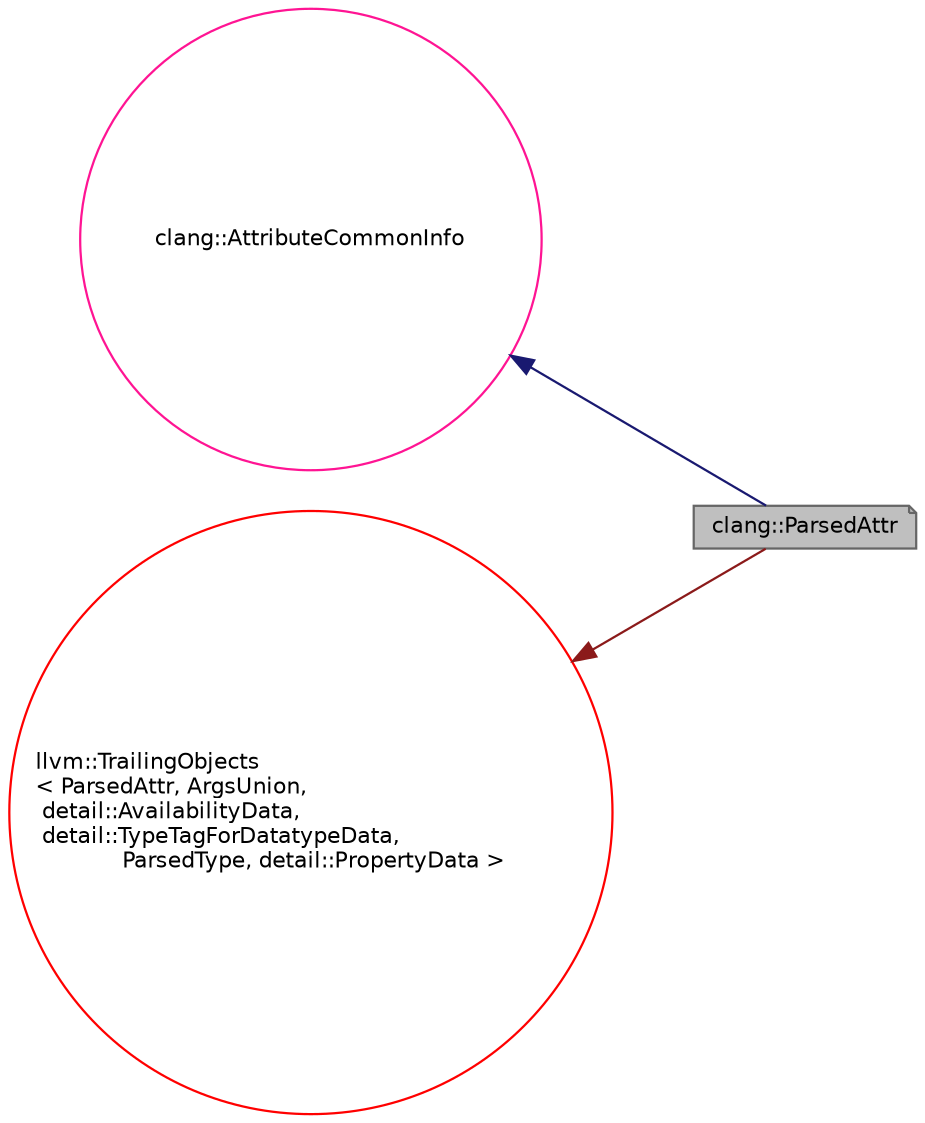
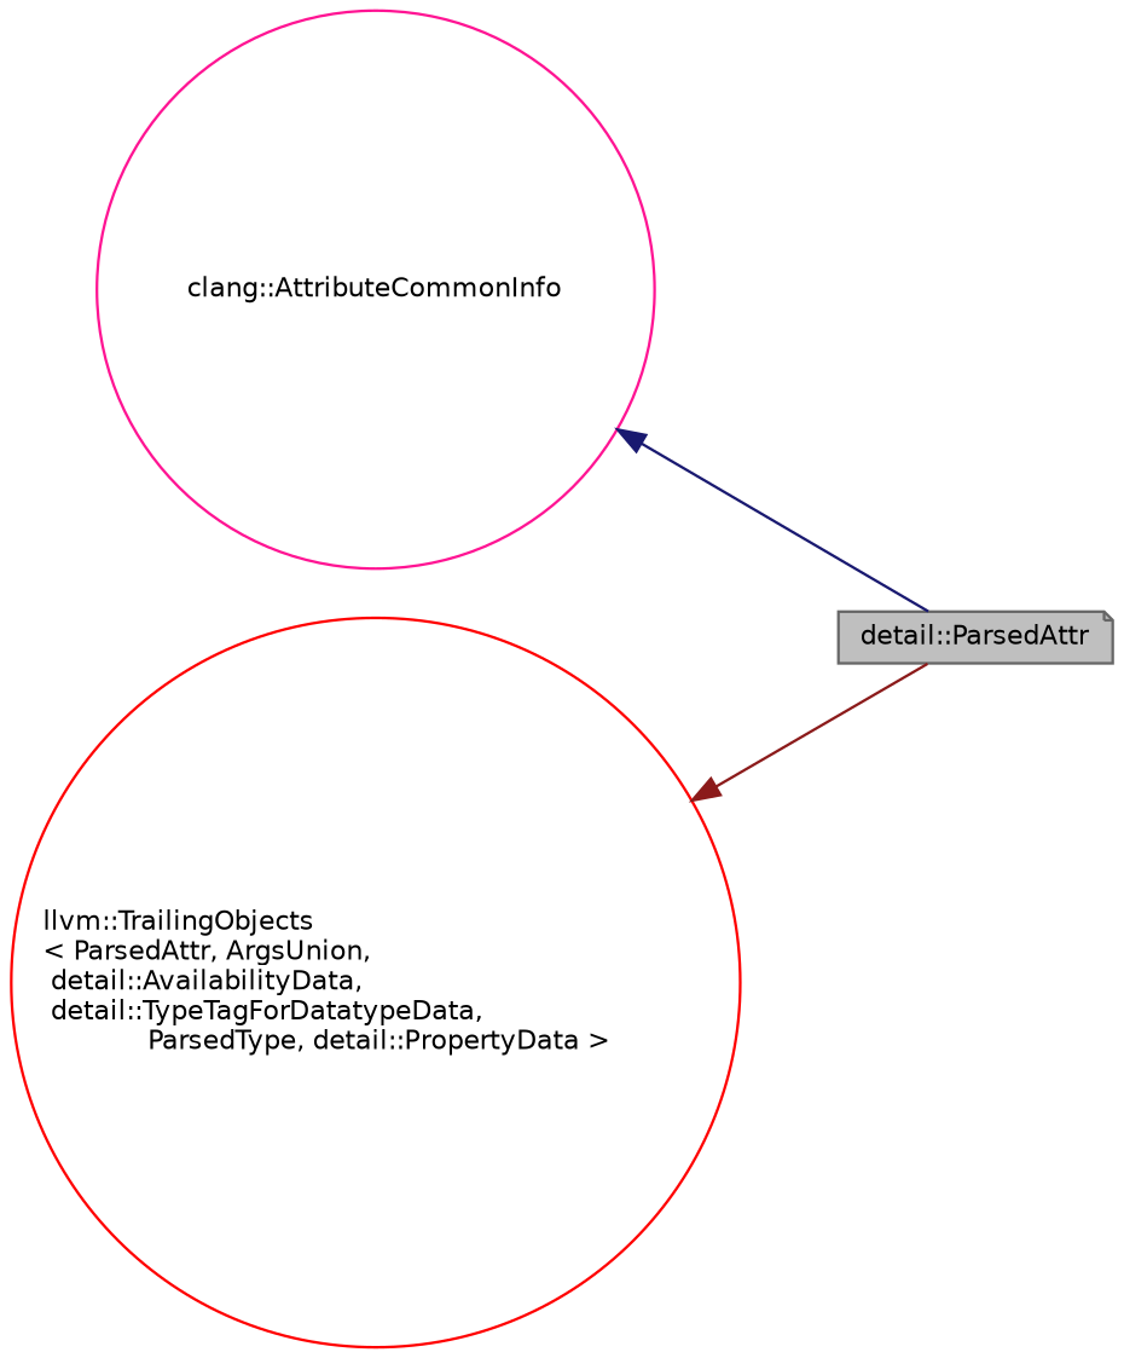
  digraph {
    rankdir=LR
    node [fontname=Helvetica fontsize=10 shape=circle]
    edge [dir=back fontname=Helvetica fontsize=10 labelfontname=Helvetica labelfontsize=10 style=solid]
-   n1 [color=gray40 fillcolor=grey75 fontcolor=black height=0.2 label="clang::ParsedAttr" shape=note style=filled width=0.4]
+   n1 [color=gray40 fillcolor=grey75 fontcolor=black height=0.2 label="detail::ParsedAttr" shape=note style=filled width=0.4]
    n2 [color=deeppink height=0.2 label="clang::AttributeCommonInfo" width=0.4]
    n3 [color=red height=0.2 label="llvm::TrailingObjects\l\< ParsedAttr, ArgsUnion,\l detail::AvailabilityData,\l detail::TypeTagForDatatypeData,\l ParsedType, detail::PropertyData \>" width=0.4]
    n2 -> n1 [color=midnightblue]
    n3 -> n1 [color=firebrick4]
  }
